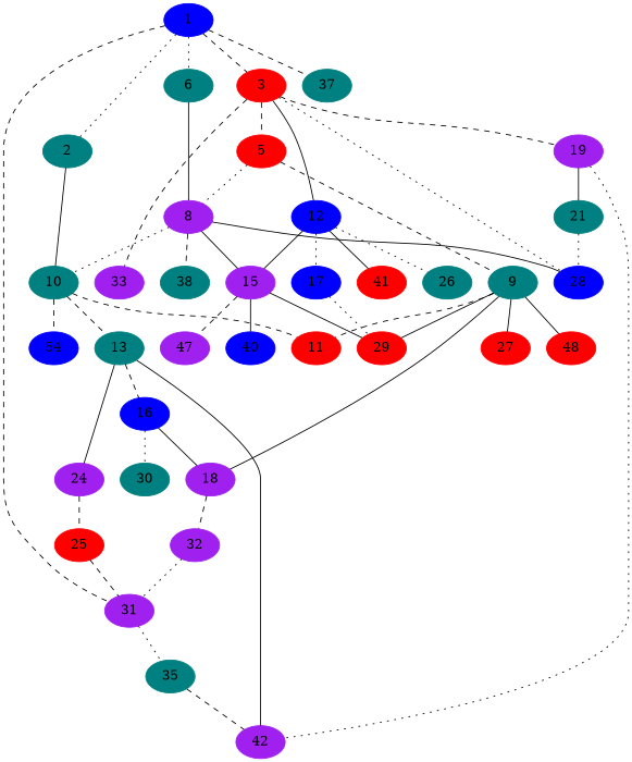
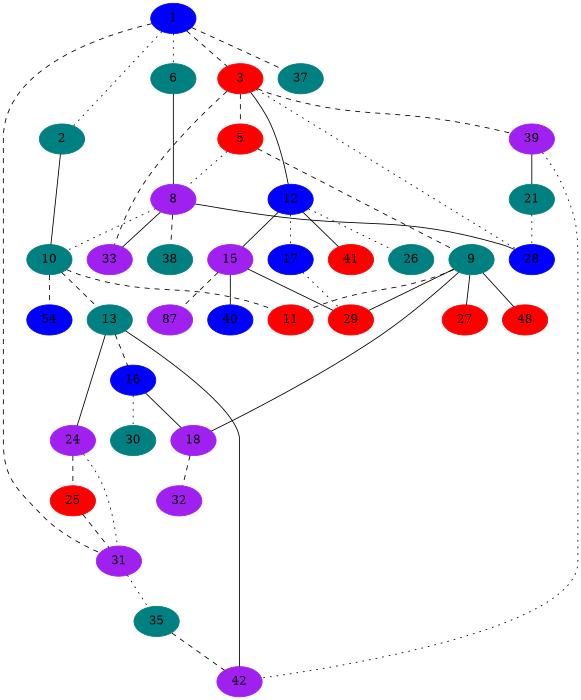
  graph {
    node [color=teal style=filled]
    edge [style=dashed]
    1 [color=blue super="+7"]
    2
    3 [color=red super="+4"]
    6
    31 [color=purple super="+58"]
    37
    10 [super="+14"]
    5 [color=red super="+36"]
    12 [color=blue super="+22"]
-   19 [color=purple super="+43"]
+   19 [color=purple super="+43" label=39]
    28 [color=blue super="+53"]
    33 [color=purple super="+50"]
    8 [color=purple super="+20"]
    35
    11 [color=red super="+55"]
    13
    54 [color=blue]
    9 [super="+23"]
    15 [color=purple super="+34"]
    17 [color=blue]
    26
    41 [color=red]
    42 [color=purple super="+56"]
    21 [super="+52"]
    38
    18 [color=purple super="+46"]
    27 [color=red]
    29 [color=red super="+44"]
    48 [color=red]
    40 [color=blue]
-   47 [color=purple]
+   47 [color=purple label=87]
    32 [color=purple super="+57"]
    16 [color=blue super="+49"]
    24 [color=purple super="+45"]
    30 [super="+39"]
    25 [color=red super="+51"]
    1 -- 2 [style=dotted]
    1 -- 3
    1 -- 6 [style=dotted weight=2]
    1 -- 31
    1 -- 37
    2 -- 10 [style=solid]
    3 -- 5
    3 -- 12 [style=solid]
    3 -- 19
    3 -- 28 [style=dotted]
    3 -- 33
    6 -- 8 [style=solid]
    31 -- 35 [style=dotted]
    10 -- 11
    10 -- 13
    10 -- 54
    5 -- 8 [style=dotted]
    5 -- 9
    12 -- 15 [style=solid]
    12 -- 17 [style=dotted]
    12 -- 26 [style=dotted]
    12 -- 41 [style=solid]
    19 -- 42 [style=dotted]
    19 -- 21 [style=solid]
    8 -- 10 [style=dotted]
    8 -- 28 [style=solid]
-   8 -- 15 [style=solid]
+   8 -- 33 [style=solid]
    8 -- 38
    35 -- 42
    13 -- 42 [style=solid]
    13 -- 16
    13 -- 24 [style=solid]
    9 -- 11
    9 -- 18 [style=solid]
    9 -- 27 [style=solid]
    9 -- 29 [style=solid]
    9 -- 48 [style=solid]
    15 -- 29 [style=solid]
    15 -- 40 [style=solid]
    15 -- 47
    17 -- 29 [style=dotted]
    21 -- 28 [style=dotted]
    18 -- 32
    16 -- 18 [style=solid]
    16 -- 30 [style=dotted]
-   32 -- 31 [style=dotted]
+   24 -- 31 [style=dotted]
    24 -- 25
    25 -- 31
  }
